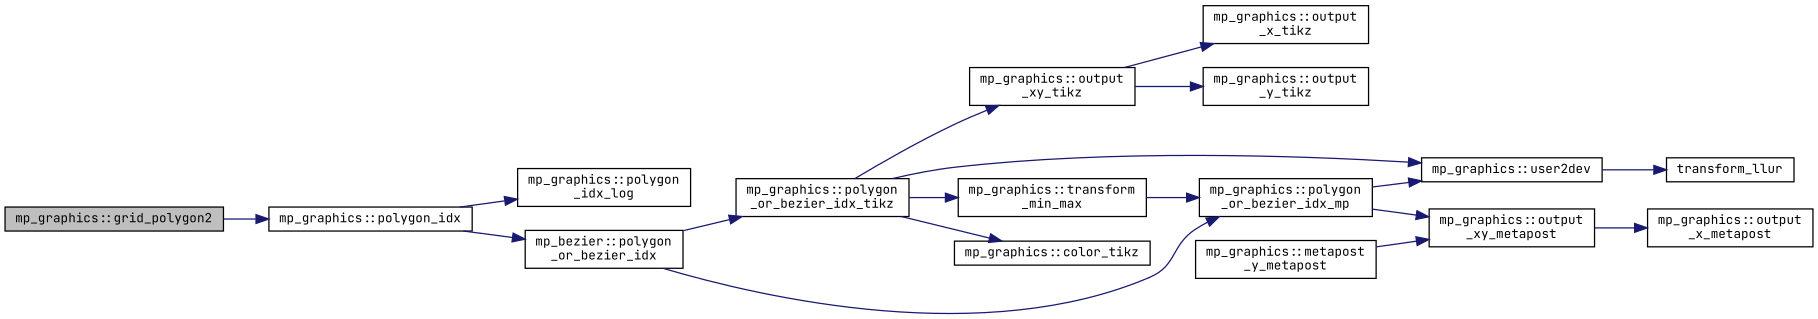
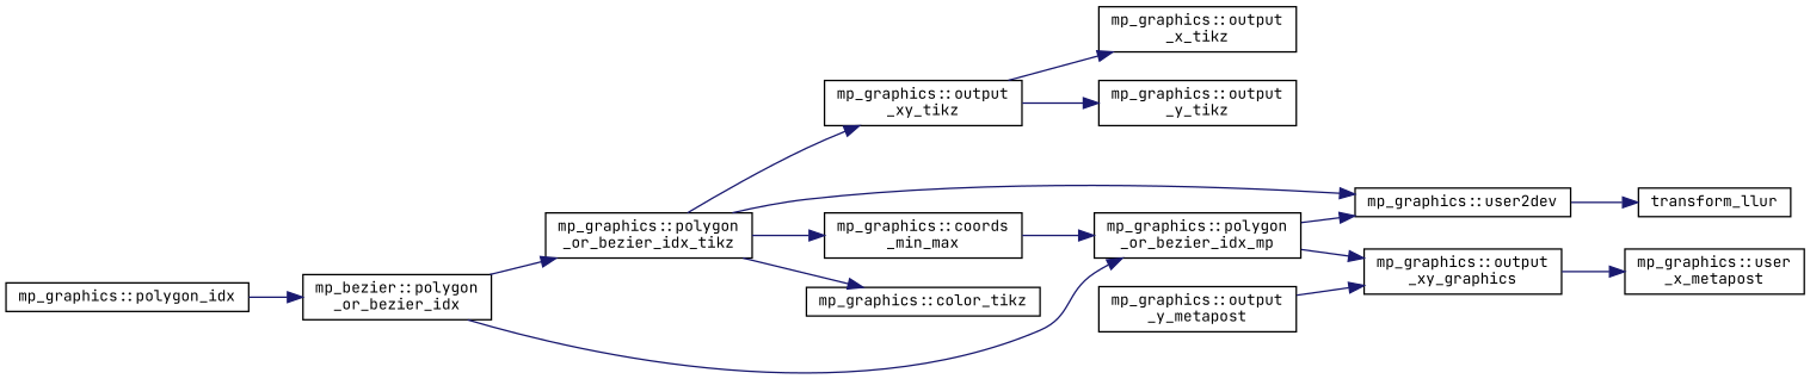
  digraph {
    fontname="JetBrains Mono"
    rankdir=LR
    node [color=black fillcolor=white fontname="JetBrains Mono" fontsize=10 shape=record style=filled]
    edge [color=midnightblue fontname="JetBrains Mono" fontsize=10 labelfontname=Helvetica labelfontsize=10 style=solid]
-   n1 [fillcolor=grey75 fontcolor=black height=0.2 label="mp_graphics::grid_polygon2" width=0.4]
    n2 [height=0.2 label="mp_graphics::polygon_idx" width=0.4]
-   n3 [height=0.2 label="mp_graphics::polygon\l_idx_log" width=0.4]
    n4 [height=0.2 label="mp_bezier::polygon\l_or_bezier_idx" width=0.4]
    n5 [height=0.2 label="mp_graphics::polygon\l_or_bezier_idx_mp" width=0.4]
    n6 [height=0.2 label="mp_graphics::polygon\l_or_bezier_idx_tikz" width=0.4]
    n7 [height=0.2 label="mp_graphics::user2dev" width=0.4]
-   n8 [height=0.2 label="mp_graphics::output\l_xy_metapost" width=0.4]
-   n9 [height=0.2 label="mp_graphics::transform\l_min_max" width=0.4]
+   n8 [height=0.2 label="mp_graphics::output\l_xy_graphics" width=0.4]
+   n9 [height=0.2 label="mp_graphics::coords\l_min_max" width=0.4]
    n10 [height=0.2 label="mp_graphics::color_tikz" width=0.4]
    n11 [height=0.2 label="mp_graphics::output\l_xy_tikz" width=0.4]
    n12 [height=0.2 label=transform_llur width=0.4]
-   n13 [height=0.2 label="mp_graphics::output\l_x_metapost" width=0.4]
-   n14 [height=0.2 label="mp_graphics::metapost\l_y_metapost" width=0.4]
+   n13 [height=0.2 label="mp_graphics::user\l_x_metapost" width=0.4]
+   n14 [height=0.2 label="mp_graphics::output\l_y_metapost" width=0.4]
    n15 [height=0.2 label="mp_graphics::output\l_x_tikz" width=0.4]
    n16 [height=0.2 label="mp_graphics::output\l_y_tikz" width=0.4]
-   n1 -> n2
-   n2 -> n3
    n2 -> n4
    n4 -> n5
    n4 -> n6
    n5 -> n7
    n5 -> n8
    n6 -> n7
    n6 -> n9
    n6 -> n10
    n6 -> n11
    n7 -> n12
    n8 -> n13
    n9 -> n5
    n11 -> n15
    n11 -> n16
    n14 -> n8
  }
